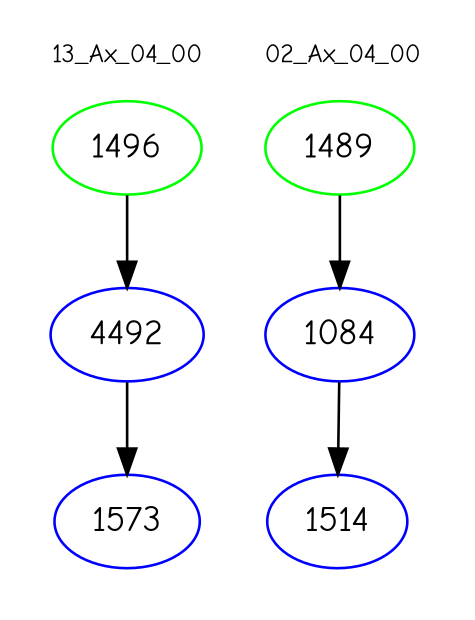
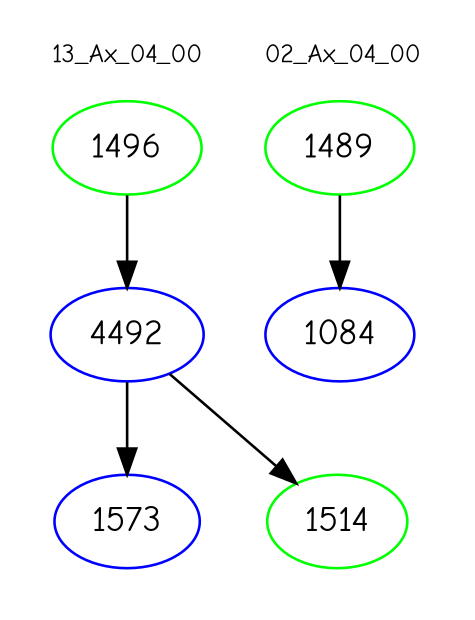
  digraph {
    fontname="Comic Neue"
    node [color=blue fontname="Comic Neue"]
    edge [color=black fontname="Comic Neue"]
    n1 [color=green label=1496]
    n2 [label=4492]
    n3 [label=1573]
    n4 [color=green label=1489]
    n5 [label=1084]
-   n6 [label=1514]
+   n6 [color=green label=1514]
    subgraph cluster_1 {
      color=white
      fontsize=10
      label="13_Ax_04_00"
      n1
      n2
      n3
    }
    subgraph cluster_2 {
      color=white
      fontsize=10
      label="02_Ax_04_00"
      n4
      n5
      n6
    }
    n1 -> n2
    n2 -> n3
    n4 -> n5
-   n5 -> n6
+   n2 -> n6
  }
